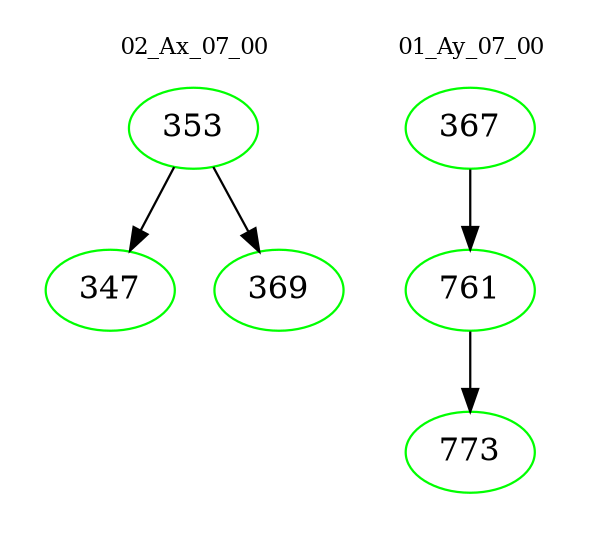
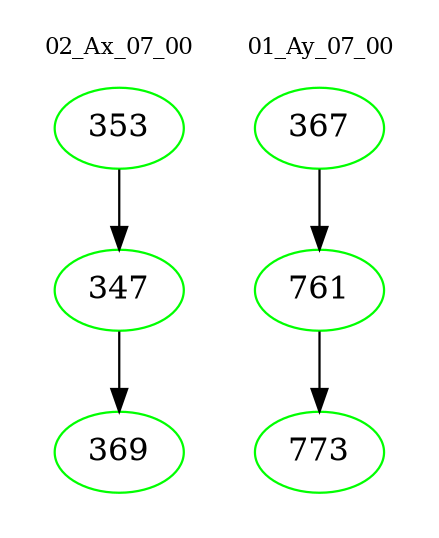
  digraph {
    node [color=green]
    edge [color=black]
    n1 [label=353]
    n2 [label=347]
    n3 [label=369]
    n4 [label=367]
    n5 [label=761]
    n6 [label=773]
    subgraph cluster_1 {
      color=white
      fontsize=10
      label="02_Ax_07_00"
      n1
      n2
      n3
    }
    subgraph cluster_2 {
      color=white
      fontsize=10
      label="01_Ay_07_00"
      n4
      n5
      n6
    }
    n1 -> n2
-   n1 -> n3
+   n2 -> n3
    n4 -> n5
    n5 -> n6
  }
